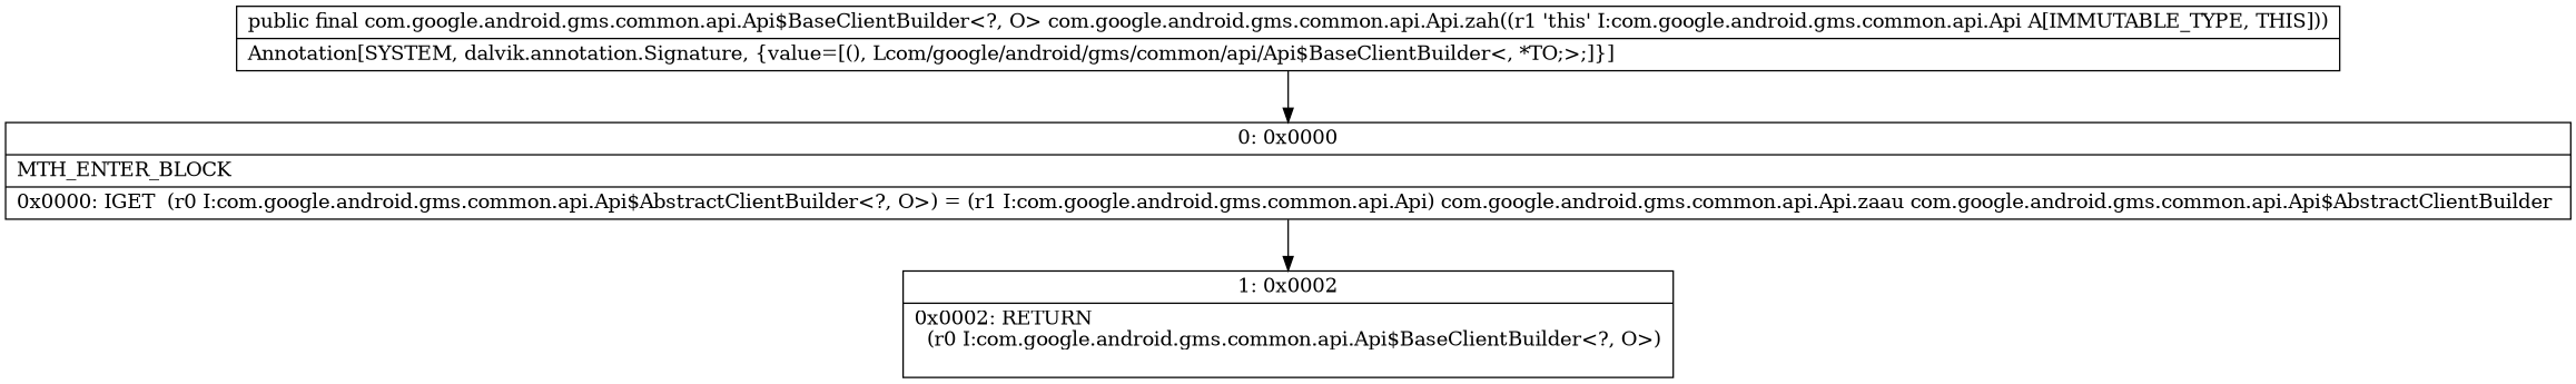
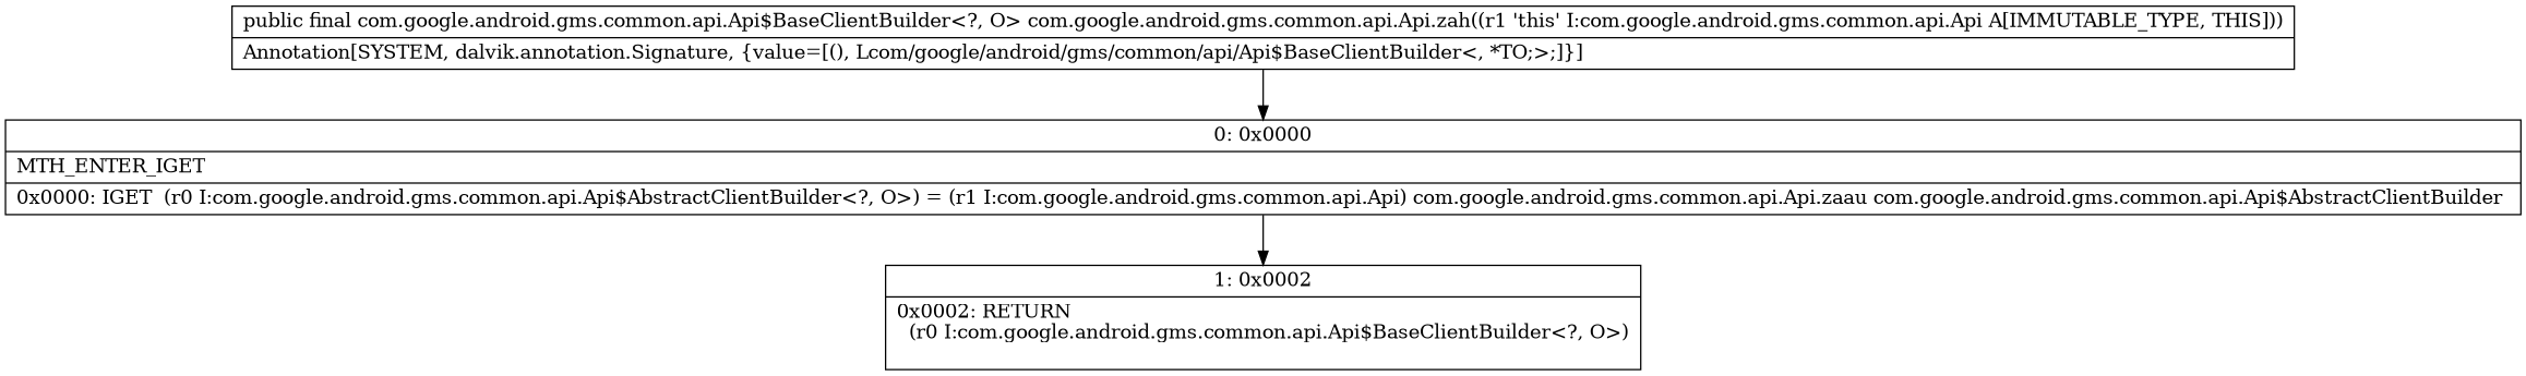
  digraph {
    node [shape=record]
-   n1 [label="{0\:\ 0x0000|MTH_ENTER_BLOCK\l|0x0000: IGET  (r0 I:com.google.android.gms.common.api.Api$AbstractClientBuilder\<?, O\>) = (r1 I:com.google.android.gms.common.api.Api) com.google.android.gms.common.api.Api.zaau com.google.android.gms.common.api.Api$AbstractClientBuilder \l}"]
+   n1 [label="{0\:\ 0x0000|MTH_ENTER_IGET\l|0x0000: IGET  (r0 I:com.google.android.gms.common.api.Api$AbstractClientBuilder\<?, O\>) = (r1 I:com.google.android.gms.common.api.Api) com.google.android.gms.common.api.Api.zaau com.google.android.gms.common.api.Api$AbstractClientBuilder \l}"]
    n2 [label="{1\:\ 0x0002|0x0002: RETURN  \l  (r0 I:com.google.android.gms.common.api.Api$BaseClientBuilder\<?, O\>)\l \l}"]
    n3 [label="{public final com.google.android.gms.common.api.Api$BaseClientBuilder\<?, O\> com.google.android.gms.common.api.Api.zah((r1 'this' I:com.google.android.gms.common.api.Api A[IMMUTABLE_TYPE, THIS]))  | Annotation[SYSTEM, dalvik.annotation.Signature, \{value=[(), Lcom\/google\/android\/gms\/common\/api\/Api$BaseClientBuilder\<, *TO;\>;]\}]\l}"]
    n1 -> n2
    n3 -> n1
  }
